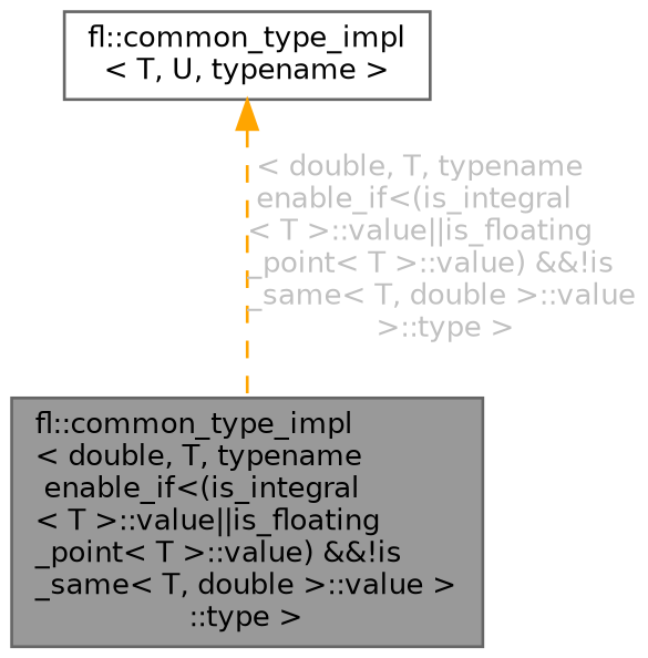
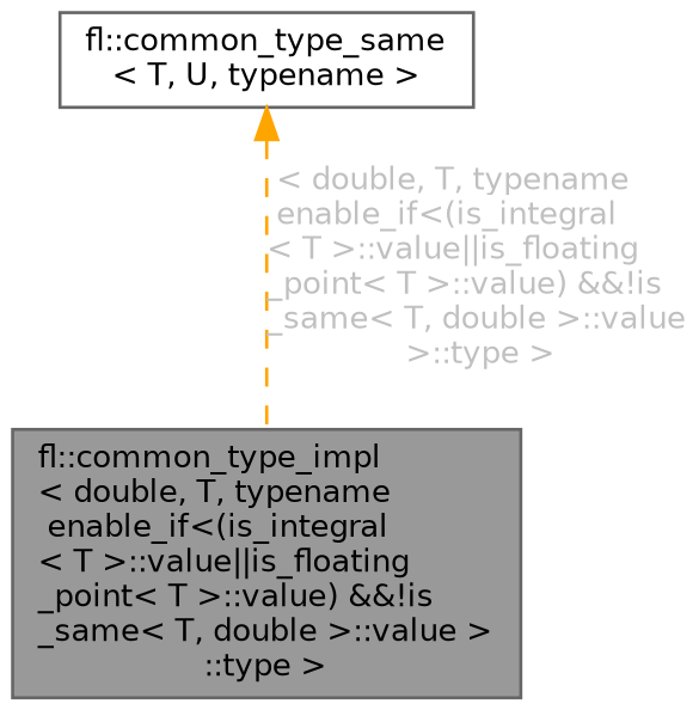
  digraph {
    node [color=gray40 fontname=Helvetica fontsize=10 shape=box style=filled]
    n1 [fillcolor=grey60 fontcolor=black height=0.2 label="fl::common_type_impl\l\< double, T, typename\l enable_if\<(is_integral\l\< T \>::value\|\|is_floating\l_point\< T \>::value) &&!is\l_same\< T, double \>::value \>\l::type \>" width=0.4]
-   n2 [fillcolor=white height=0.2 label="fl::common_type_impl\l\< T, U, typename \>" width=0.4]
+   n2 [fillcolor=white height=0.2 label="fl::common_type_same\l\< T, U, typename \>" width=0.4]
    n2 -> n1 [color=orange dir=back fontcolor=grey fontname=Helvetica fontsize=10 label=" \< double, T, typename\l enable_if\<(is_integral\l\< T \>::value\|\|is_floating\l_point\< T \>::value) &&!is\l_same\< T, double \>::value\l \>::type \>" labelfontname=Helvetica labelfontsize=10 style=dashed]
  }
